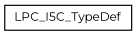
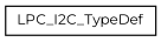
  digraph {
    rankdir=LR
    fontname=Montserrat
-   n1 [color=black fillcolor=white fontname=Montserrat fontsize=10 height=0.2 label=LPC_I5C_TypeDef shape=record style=filled width=0.4]
+   n1 [color=black fillcolor=white fontname=Montserrat fontsize=10 height=0.2 label=LPC_I2C_TypeDef shape=record style=filled width=0.4]
  }
